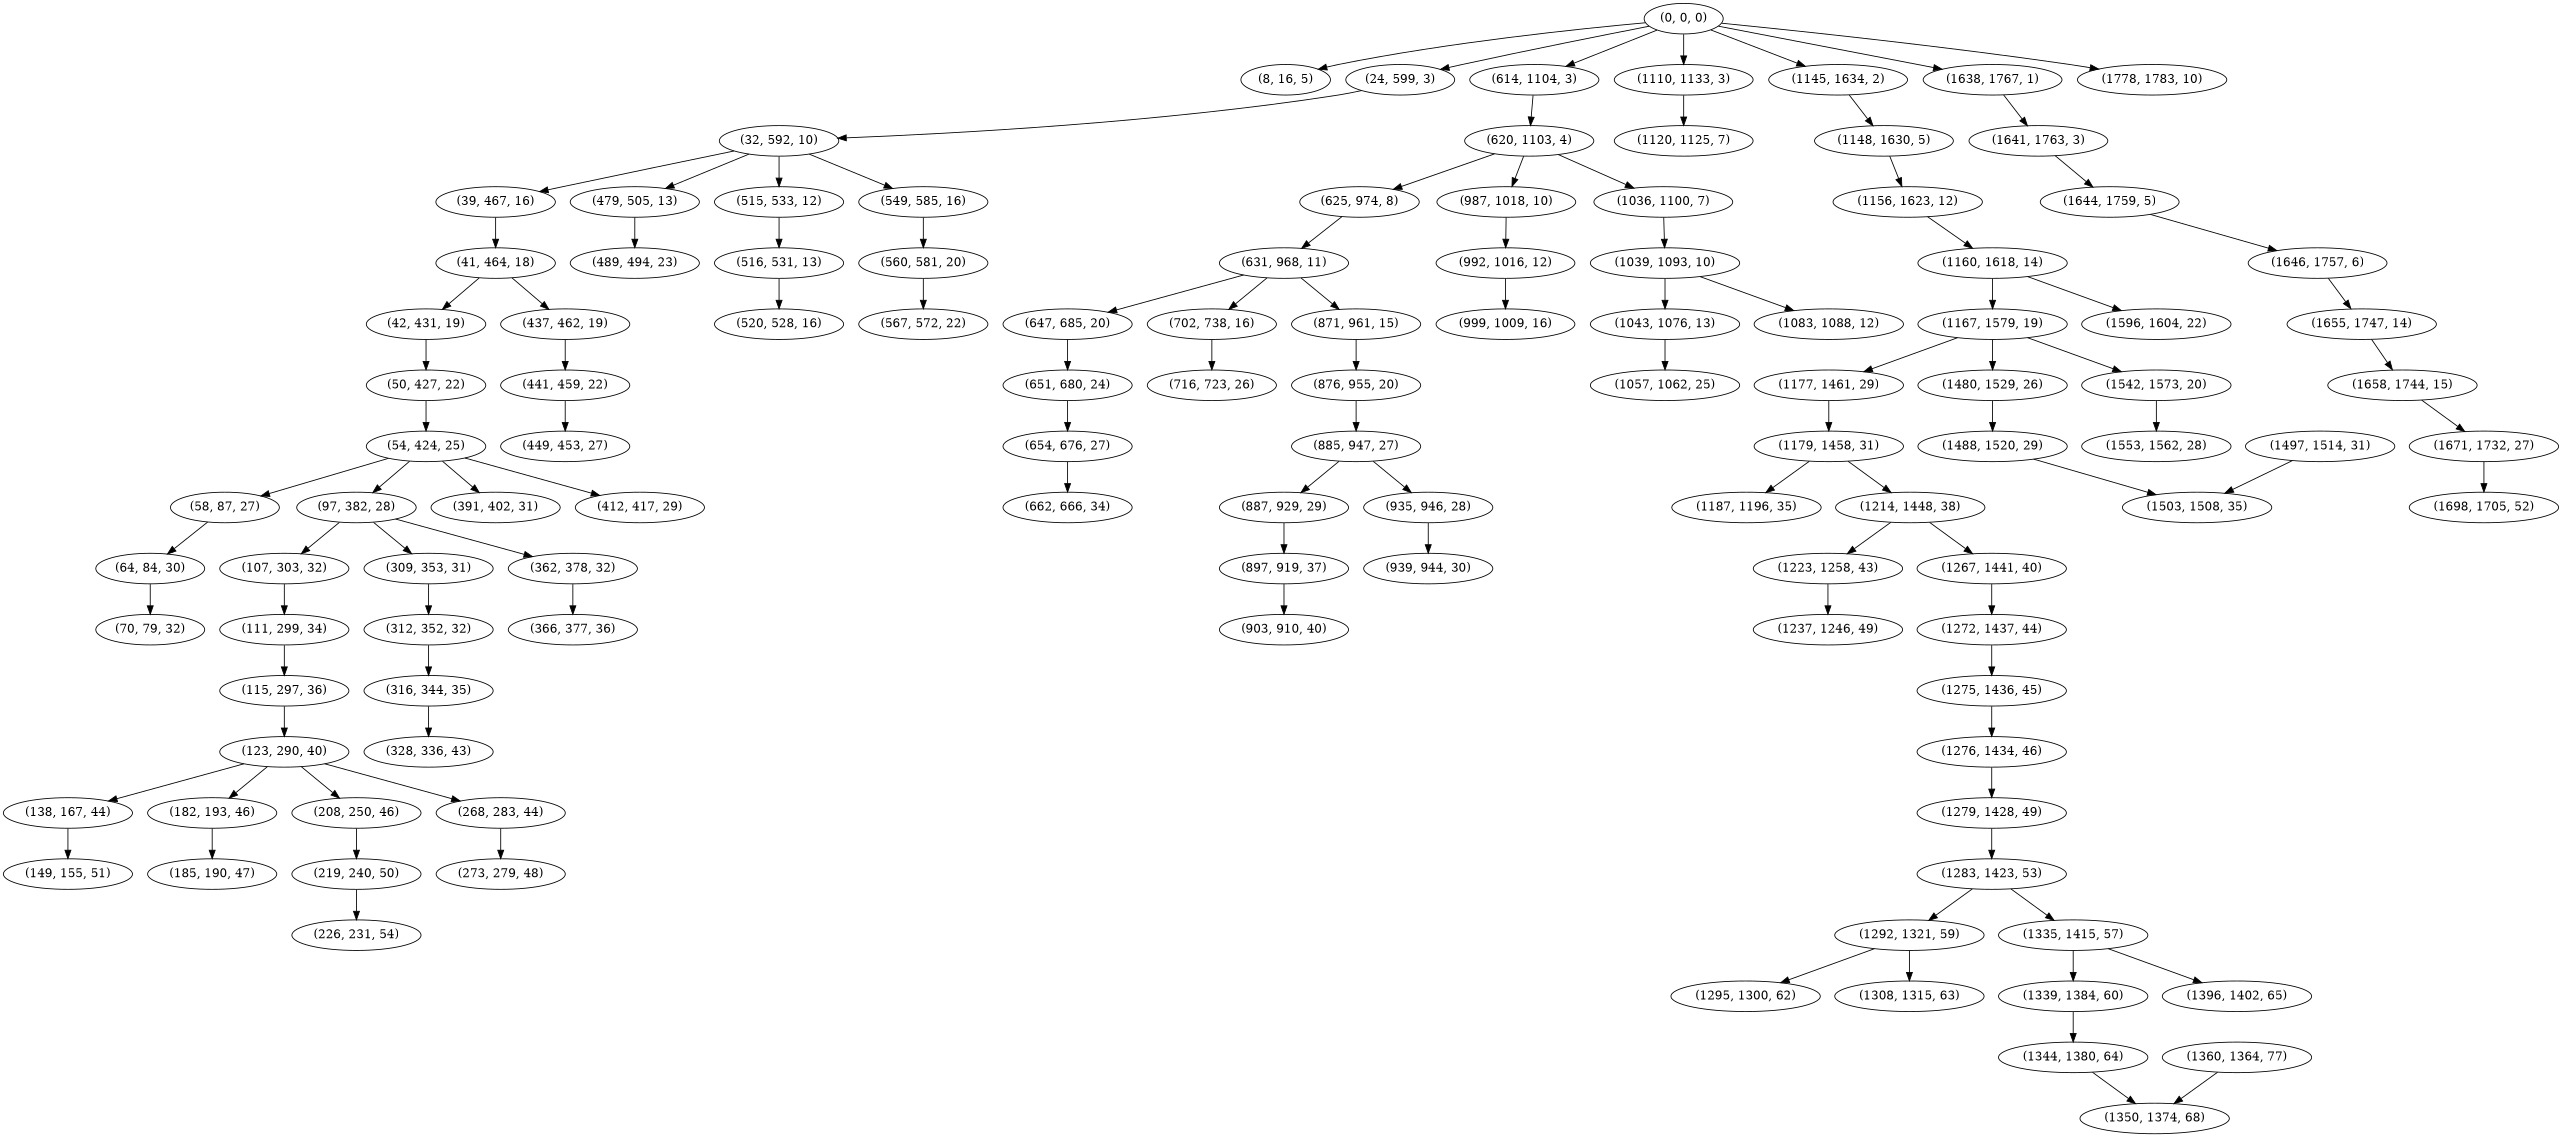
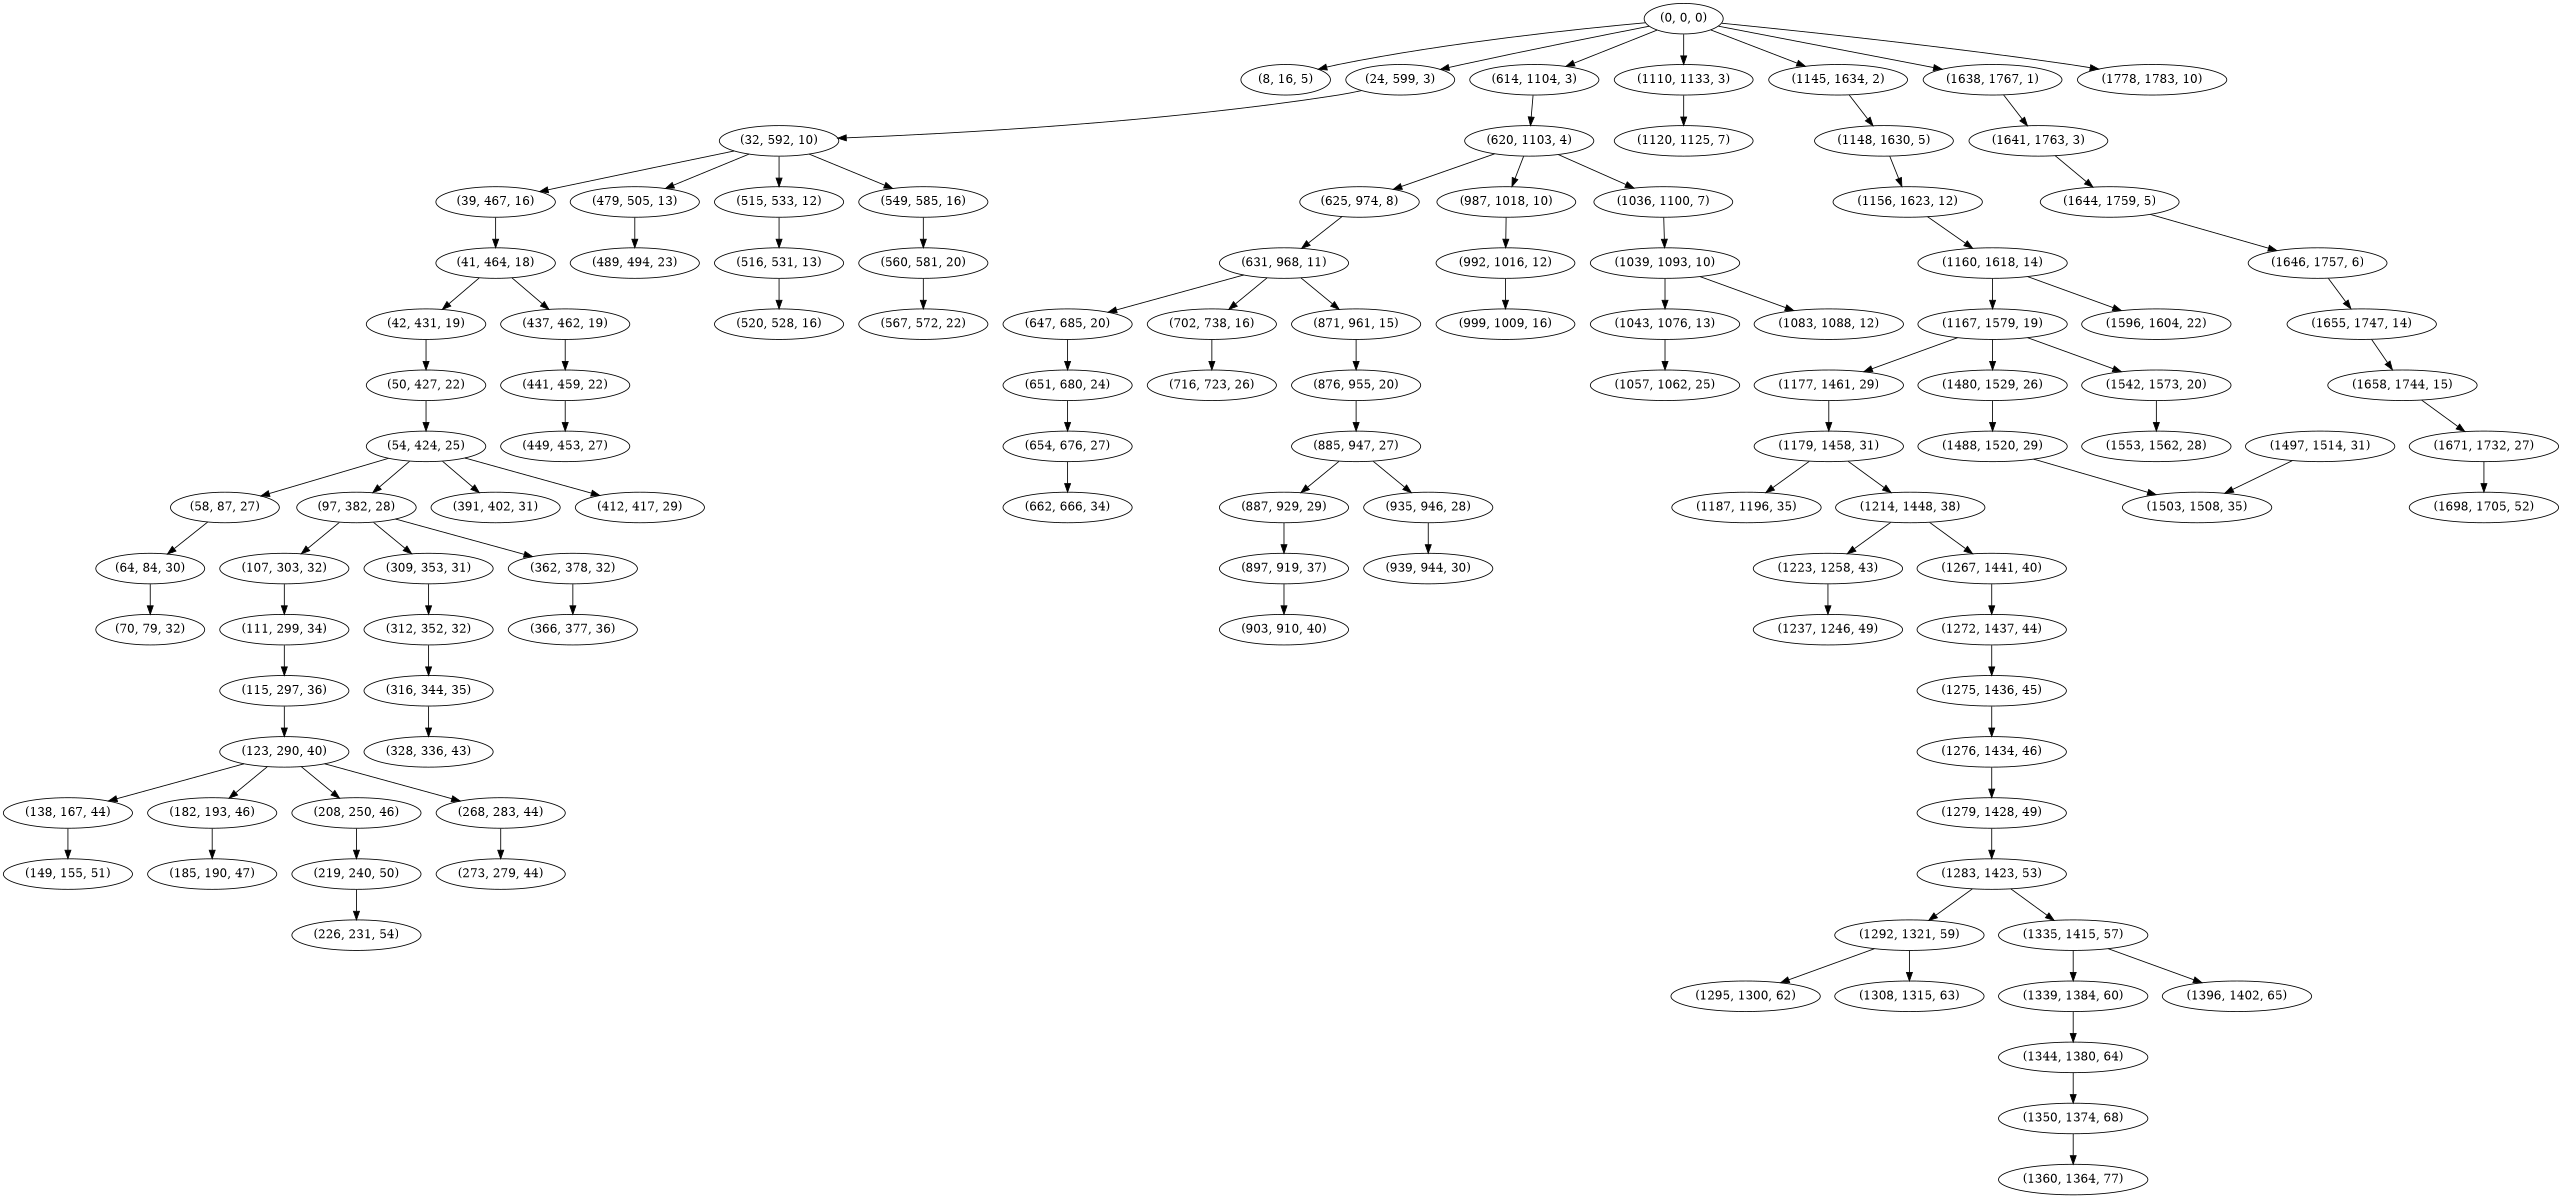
  digraph {
    "(0, 0, 0)"
    "(8, 16, 5)"
    "(24, 599, 3)"
    "(614, 1104, 3)"
    "(1110, 1133, 3)"
    "(1145, 1634, 2)"
    "(1638, 1767, 1)"
    "(1778, 1783, 10)"
    "(32, 592, 10)"
    "(620, 1103, 4)"
    "(1120, 1125, 7)"
    "(1148, 1630, 5)"
    "(1641, 1763, 3)"
    "(39, 467, 16)"
    "(479, 505, 13)"
    "(515, 533, 12)"
    "(549, 585, 16)"
    "(41, 464, 18)"
    "(489, 494, 23)"
    "(516, 531, 13)"
    "(560, 581, 20)"
    "(42, 431, 19)"
    "(437, 462, 19)"
    "(50, 427, 22)"
    "(441, 459, 22)"
    "(54, 424, 25)"
    "(58, 87, 27)"
    "(97, 382, 28)"
    "(391, 402, 31)"
    "(412, 417, 29)"
    "(64, 84, 30)"
    "(107, 303, 32)"
    "(309, 353, 31)"
    "(362, 378, 32)"
    "(70, 79, 32)"
    "(111, 299, 34)"
    "(312, 352, 32)"
    n38 [label="(366, 377, 36)"]
    "(115, 297, 36)"
    "(123, 290, 40)"
    "(138, 167, 44)"
    "(182, 193, 46)"
    "(208, 250, 46)"
    "(268, 283, 44)"
    "(149, 155, 51)"
    "(185, 190, 47)"
    "(219, 240, 50)"
-   "(273, 279, 48)"
+   "(273, 279, 48)" [label="(273, 279, 44)"]
    "(226, 231, 54)"
    "(316, 344, 35)"
    "(328, 336, 43)"
    "(449, 453, 27)"
    "(520, 528, 16)"
    "(567, 572, 22)"
    "(625, 974, 8)"
    "(987, 1018, 10)"
    "(1036, 1100, 7)"
    "(631, 968, 11)"
    "(992, 1016, 12)"
    "(1039, 1093, 10)"
    "(647, 685, 20)"
    "(702, 738, 16)"
    "(871, 961, 15)"
    "(651, 680, 24)"
    "(716, 723, 26)"
    "(876, 955, 20)"
    "(654, 676, 27)"
    "(662, 666, 34)"
    "(885, 947, 27)"
    "(887, 929, 29)"
    "(935, 946, 28)"
    "(897, 919, 37)"
    "(939, 944, 30)"
    "(903, 910, 40)"
    "(999, 1009, 16)"
    "(1043, 1076, 13)"
    "(1083, 1088, 12)"
    "(1057, 1062, 25)"
    "(1156, 1623, 12)"
    "(1160, 1618, 14)"
    "(1167, 1579, 19)"
    "(1596, 1604, 22)"
    "(1177, 1461, 29)"
    "(1480, 1529, 26)"
    "(1542, 1573, 20)"
    "(1179, 1458, 31)"
    "(1488, 1520, 29)"
    "(1553, 1562, 28)"
    "(1187, 1196, 35)"
    "(1214, 1448, 38)"
    "(1223, 1258, 43)"
    "(1267, 1441, 40)"
    "(1237, 1246, 49)"
    "(1272, 1437, 44)"
    "(1275, 1436, 45)"
    "(1276, 1434, 46)"
    "(1279, 1428, 49)"
    "(1283, 1423, 53)"
    "(1292, 1321, 59)"
    "(1335, 1415, 57)"
    "(1295, 1300, 62)"
    "(1308, 1315, 63)"
    "(1339, 1384, 60)"
    "(1396, 1402, 65)"
    "(1344, 1380, 64)"
    "(1350, 1374, 68)"
    "(1360, 1364, 77)"
    "(1503, 1508, 35)"
    "(1497, 1514, 31)"
    "(1644, 1759, 5)"
    "(1646, 1757, 6)"
    "(1655, 1747, 14)"
    "(1658, 1744, 15)"
    "(1671, 1732, 27)"
    "(1698, 1705, 52)"
    "(0, 0, 0)" -> "(8, 16, 5)"
    "(0, 0, 0)" -> "(24, 599, 3)"
    "(0, 0, 0)" -> "(614, 1104, 3)"
    "(0, 0, 0)" -> "(1110, 1133, 3)"
    "(0, 0, 0)" -> "(1145, 1634, 2)"
    "(0, 0, 0)" -> "(1638, 1767, 1)"
    "(0, 0, 0)" -> "(1778, 1783, 10)"
    "(24, 599, 3)" -> "(32, 592, 10)"
    "(614, 1104, 3)" -> "(620, 1103, 4)"
    "(1110, 1133, 3)" -> "(1120, 1125, 7)"
    "(1145, 1634, 2)" -> "(1148, 1630, 5)"
    "(1638, 1767, 1)" -> "(1641, 1763, 3)"
    "(32, 592, 10)" -> "(39, 467, 16)"
    "(32, 592, 10)" -> "(479, 505, 13)"
    "(32, 592, 10)" -> "(515, 533, 12)"
    "(32, 592, 10)" -> "(549, 585, 16)"
    "(620, 1103, 4)" -> "(625, 974, 8)"
    "(620, 1103, 4)" -> "(987, 1018, 10)"
    "(620, 1103, 4)" -> "(1036, 1100, 7)"
    "(1148, 1630, 5)" -> "(1156, 1623, 12)"
    "(1641, 1763, 3)" -> "(1644, 1759, 5)"
    "(39, 467, 16)" -> "(41, 464, 18)"
    "(479, 505, 13)" -> "(489, 494, 23)"
    "(515, 533, 12)" -> "(516, 531, 13)"
    "(549, 585, 16)" -> "(560, 581, 20)"
    "(41, 464, 18)" -> "(42, 431, 19)"
    "(41, 464, 18)" -> "(437, 462, 19)"
    "(516, 531, 13)" -> "(520, 528, 16)"
    "(560, 581, 20)" -> "(567, 572, 22)"
    "(42, 431, 19)" -> "(50, 427, 22)"
    "(437, 462, 19)" -> "(441, 459, 22)"
    "(50, 427, 22)" -> "(54, 424, 25)"
    "(441, 459, 22)" -> "(449, 453, 27)"
    "(54, 424, 25)" -> "(58, 87, 27)"
    "(54, 424, 25)" -> "(97, 382, 28)"
    "(54, 424, 25)" -> "(391, 402, 31)"
    "(54, 424, 25)" -> "(412, 417, 29)"
    "(58, 87, 27)" -> "(64, 84, 30)"
    "(97, 382, 28)" -> "(107, 303, 32)"
    "(97, 382, 28)" -> "(309, 353, 31)"
    "(97, 382, 28)" -> "(362, 378, 32)"
    "(64, 84, 30)" -> "(70, 79, 32)"
    "(107, 303, 32)" -> "(111, 299, 34)"
    "(309, 353, 31)" -> "(312, 352, 32)"
    "(362, 378, 32)" -> n38
    "(111, 299, 34)" -> "(115, 297, 36)"
    "(312, 352, 32)" -> "(316, 344, 35)"
    "(115, 297, 36)" -> "(123, 290, 40)"
    "(123, 290, 40)" -> "(138, 167, 44)"
    "(123, 290, 40)" -> "(182, 193, 46)"
    "(123, 290, 40)" -> "(208, 250, 46)"
    "(123, 290, 40)" -> "(268, 283, 44)"
    "(138, 167, 44)" -> "(149, 155, 51)"
    "(182, 193, 46)" -> "(185, 190, 47)"
    "(208, 250, 46)" -> "(219, 240, 50)"
    "(268, 283, 44)" -> "(273, 279, 48)"
    "(219, 240, 50)" -> "(226, 231, 54)"
    "(316, 344, 35)" -> "(328, 336, 43)"
    "(625, 974, 8)" -> "(631, 968, 11)"
    "(987, 1018, 10)" -> "(992, 1016, 12)"
    "(1036, 1100, 7)" -> "(1039, 1093, 10)"
    "(631, 968, 11)" -> "(647, 685, 20)"
    "(631, 968, 11)" -> "(702, 738, 16)"
    "(631, 968, 11)" -> "(871, 961, 15)"
    "(992, 1016, 12)" -> "(999, 1009, 16)"
    "(1039, 1093, 10)" -> "(1043, 1076, 13)"
    "(1039, 1093, 10)" -> "(1083, 1088, 12)"
    "(647, 685, 20)" -> "(651, 680, 24)"
    "(702, 738, 16)" -> "(716, 723, 26)"
    "(871, 961, 15)" -> "(876, 955, 20)"
    "(651, 680, 24)" -> "(654, 676, 27)"
    "(876, 955, 20)" -> "(885, 947, 27)"
    "(654, 676, 27)" -> "(662, 666, 34)"
    "(885, 947, 27)" -> "(887, 929, 29)"
    "(885, 947, 27)" -> "(935, 946, 28)"
    "(887, 929, 29)" -> "(897, 919, 37)"
    "(935, 946, 28)" -> "(939, 944, 30)"
    "(897, 919, 37)" -> "(903, 910, 40)"
    "(1043, 1076, 13)" -> "(1057, 1062, 25)"
    "(1156, 1623, 12)" -> "(1160, 1618, 14)"
    "(1160, 1618, 14)" -> "(1167, 1579, 19)"
    "(1160, 1618, 14)" -> "(1596, 1604, 22)"
    "(1167, 1579, 19)" -> "(1177, 1461, 29)"
    "(1167, 1579, 19)" -> "(1480, 1529, 26)"
    "(1167, 1579, 19)" -> "(1542, 1573, 20)"
    "(1177, 1461, 29)" -> "(1179, 1458, 31)"
    "(1480, 1529, 26)" -> "(1488, 1520, 29)"
    "(1542, 1573, 20)" -> "(1553, 1562, 28)"
    "(1179, 1458, 31)" -> "(1187, 1196, 35)"
    "(1179, 1458, 31)" -> "(1214, 1448, 38)"
    "(1488, 1520, 29)" -> "(1503, 1508, 35)"
    "(1214, 1448, 38)" -> "(1223, 1258, 43)"
    "(1214, 1448, 38)" -> "(1267, 1441, 40)"
    "(1223, 1258, 43)" -> "(1237, 1246, 49)"
    "(1267, 1441, 40)" -> "(1272, 1437, 44)"
    "(1272, 1437, 44)" -> "(1275, 1436, 45)"
    "(1275, 1436, 45)" -> "(1276, 1434, 46)"
    "(1276, 1434, 46)" -> "(1279, 1428, 49)"
    "(1279, 1428, 49)" -> "(1283, 1423, 53)"
    "(1283, 1423, 53)" -> "(1292, 1321, 59)"
    "(1283, 1423, 53)" -> "(1335, 1415, 57)"
    "(1292, 1321, 59)" -> "(1295, 1300, 62)"
    "(1292, 1321, 59)" -> "(1308, 1315, 63)"
    "(1335, 1415, 57)" -> "(1339, 1384, 60)"
    "(1335, 1415, 57)" -> "(1396, 1402, 65)"
    "(1339, 1384, 60)" -> "(1344, 1380, 64)"
    "(1344, 1380, 64)" -> "(1350, 1374, 68)"
-   "(1360, 1364, 77)" -> "(1350, 1374, 68)"
+   "(1350, 1374, 68)" -> "(1360, 1364, 77)"
    "(1497, 1514, 31)" -> "(1503, 1508, 35)"
    "(1644, 1759, 5)" -> "(1646, 1757, 6)"
    "(1646, 1757, 6)" -> "(1655, 1747, 14)"
    "(1655, 1747, 14)" -> "(1658, 1744, 15)"
    "(1658, 1744, 15)" -> "(1671, 1732, 27)"
    "(1671, 1732, 27)" -> "(1698, 1705, 52)"
  }
